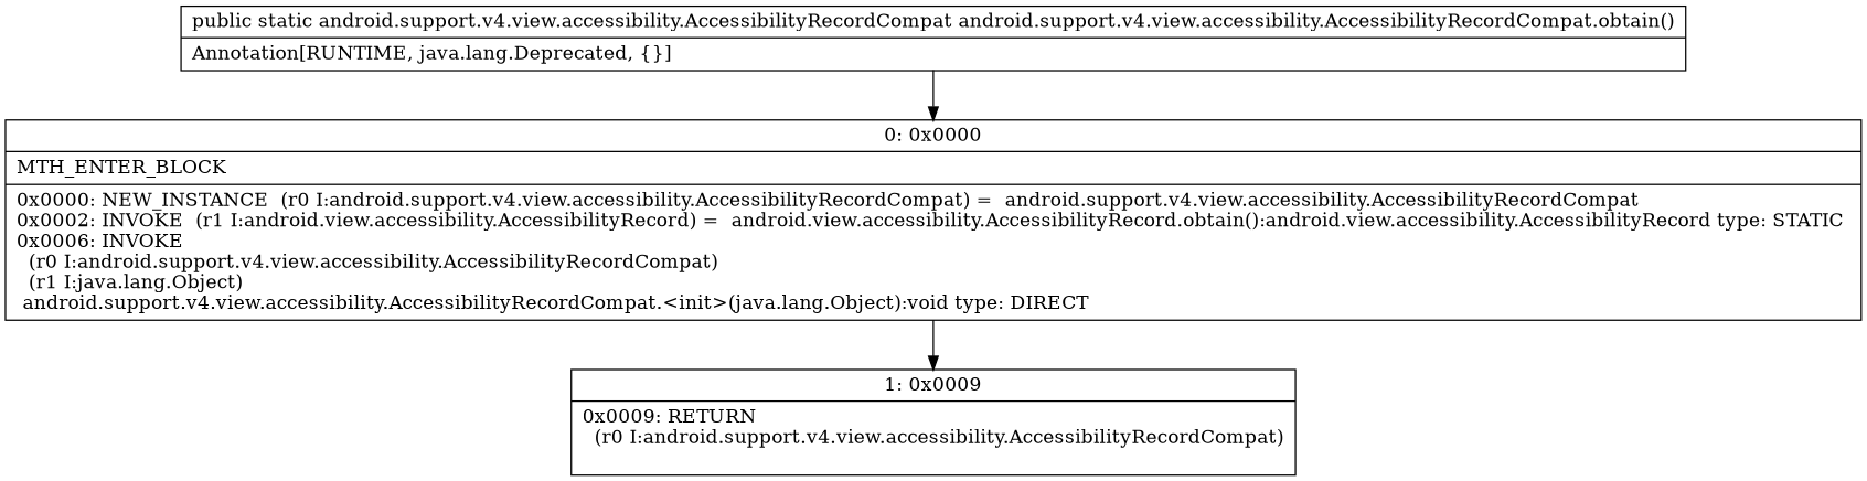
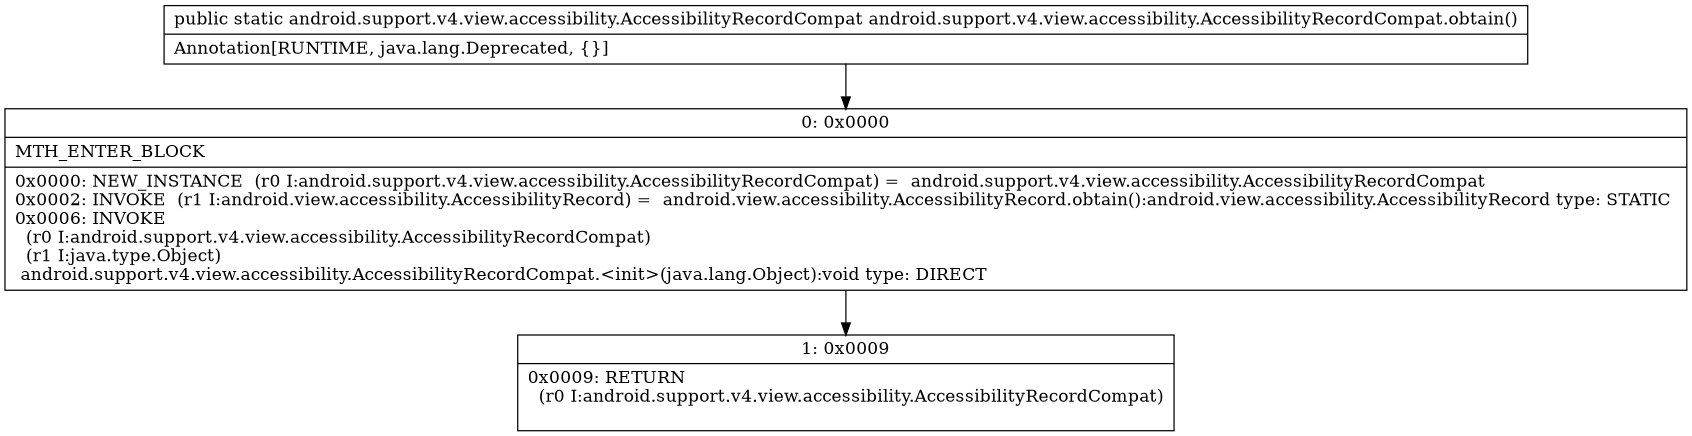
  digraph {
    node [shape=record]
-   n1 [label="{0\:\ 0x0000|MTH_ENTER_BLOCK\l|0x0000: NEW_INSTANCE  (r0 I:android.support.v4.view.accessibility.AccessibilityRecordCompat) =  android.support.v4.view.accessibility.AccessibilityRecordCompat \l0x0002: INVOKE  (r1 I:android.view.accessibility.AccessibilityRecord) =  android.view.accessibility.AccessibilityRecord.obtain():android.view.accessibility.AccessibilityRecord type: STATIC \l0x0006: INVOKE  \l  (r0 I:android.support.v4.view.accessibility.AccessibilityRecordCompat)\l  (r1 I:java.lang.Object)\l android.support.v4.view.accessibility.AccessibilityRecordCompat.\<init\>(java.lang.Object):void type: DIRECT \l}"]
+   n1 [label="{0\:\ 0x0000|MTH_ENTER_BLOCK\l|0x0000: NEW_INSTANCE  (r0 I:android.support.v4.view.accessibility.AccessibilityRecordCompat) =  android.support.v4.view.accessibility.AccessibilityRecordCompat \l0x0002: INVOKE  (r1 I:android.view.accessibility.AccessibilityRecord) =  android.view.accessibility.AccessibilityRecord.obtain():android.view.accessibility.AccessibilityRecord type: STATIC \l0x0006: INVOKE  \l  (r0 I:android.support.v4.view.accessibility.AccessibilityRecordCompat)\l  (r1 I:java.type.Object)\l android.support.v4.view.accessibility.AccessibilityRecordCompat.\<init\>(java.lang.Object):void type: DIRECT \l}"]
    n2 [label="{1\:\ 0x0009|0x0009: RETURN  \l  (r0 I:android.support.v4.view.accessibility.AccessibilityRecordCompat)\l \l}"]
    n3 [label="{public static android.support.v4.view.accessibility.AccessibilityRecordCompat android.support.v4.view.accessibility.AccessibilityRecordCompat.obtain()  | Annotation[RUNTIME, java.lang.Deprecated, \{\}]\l}"]
    n1 -> n2
    n3 -> n1
  }
